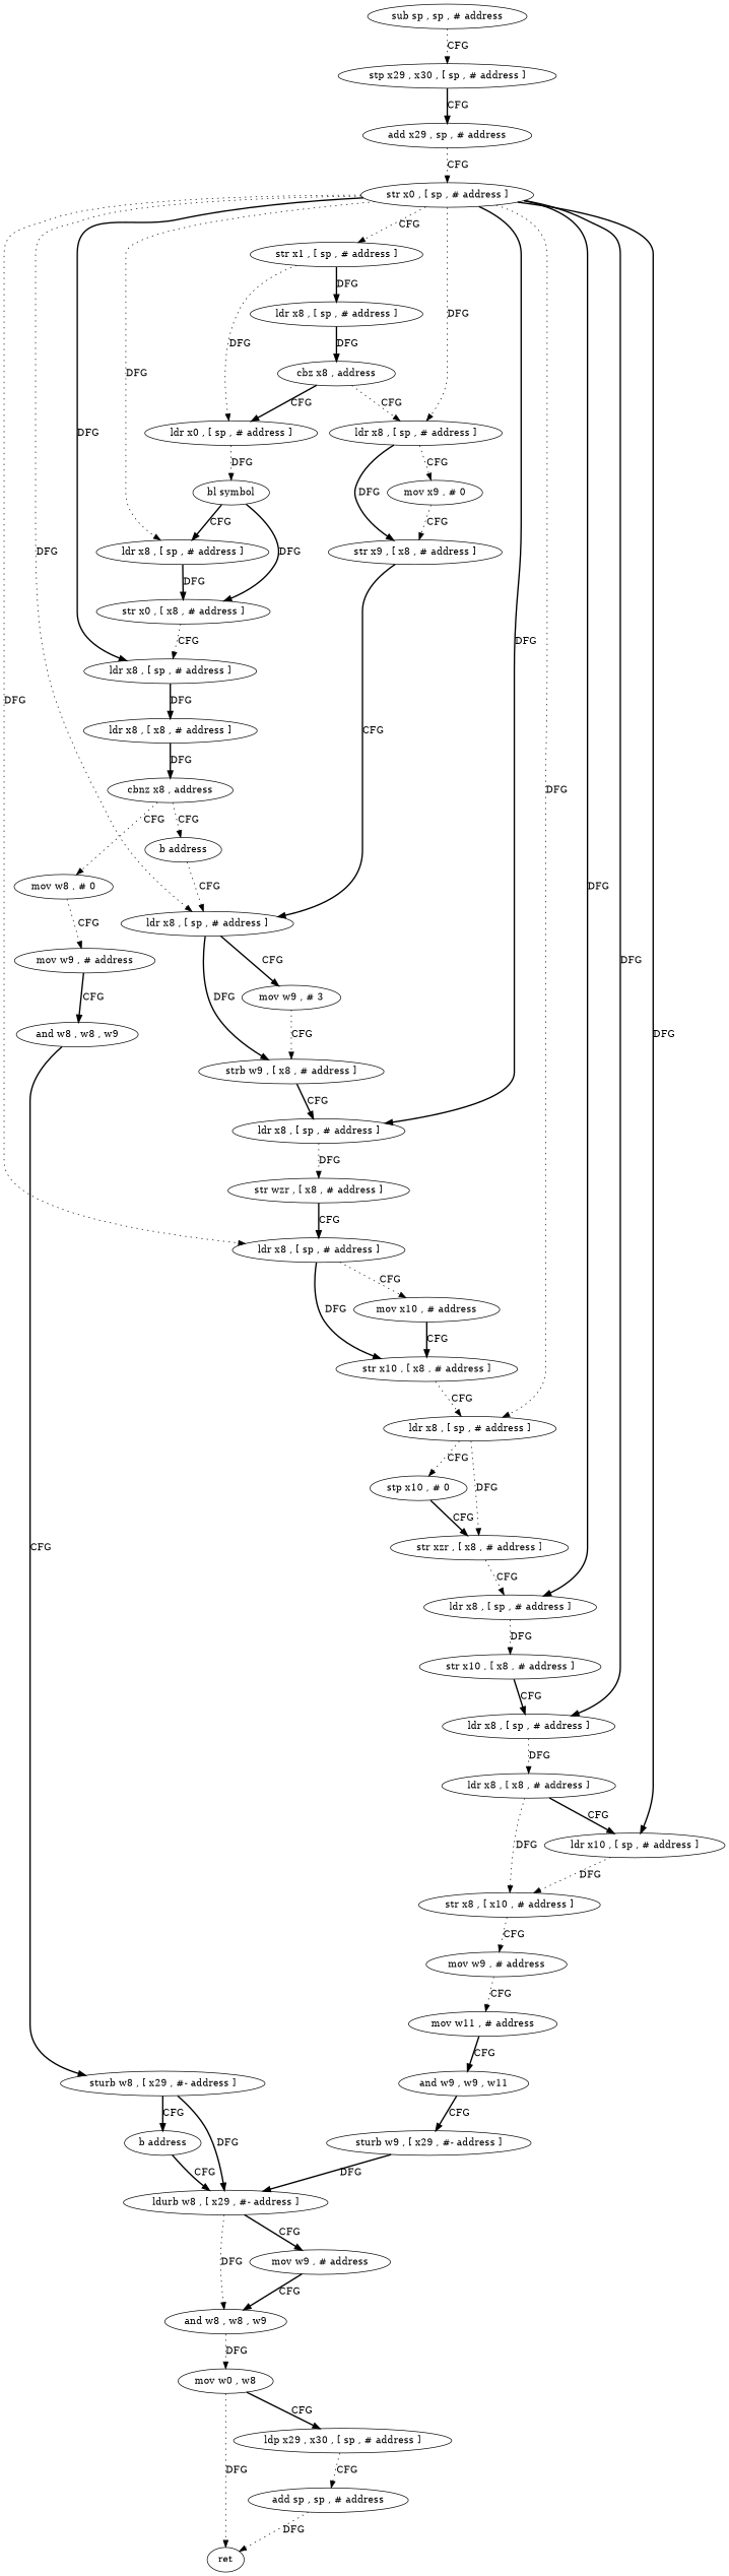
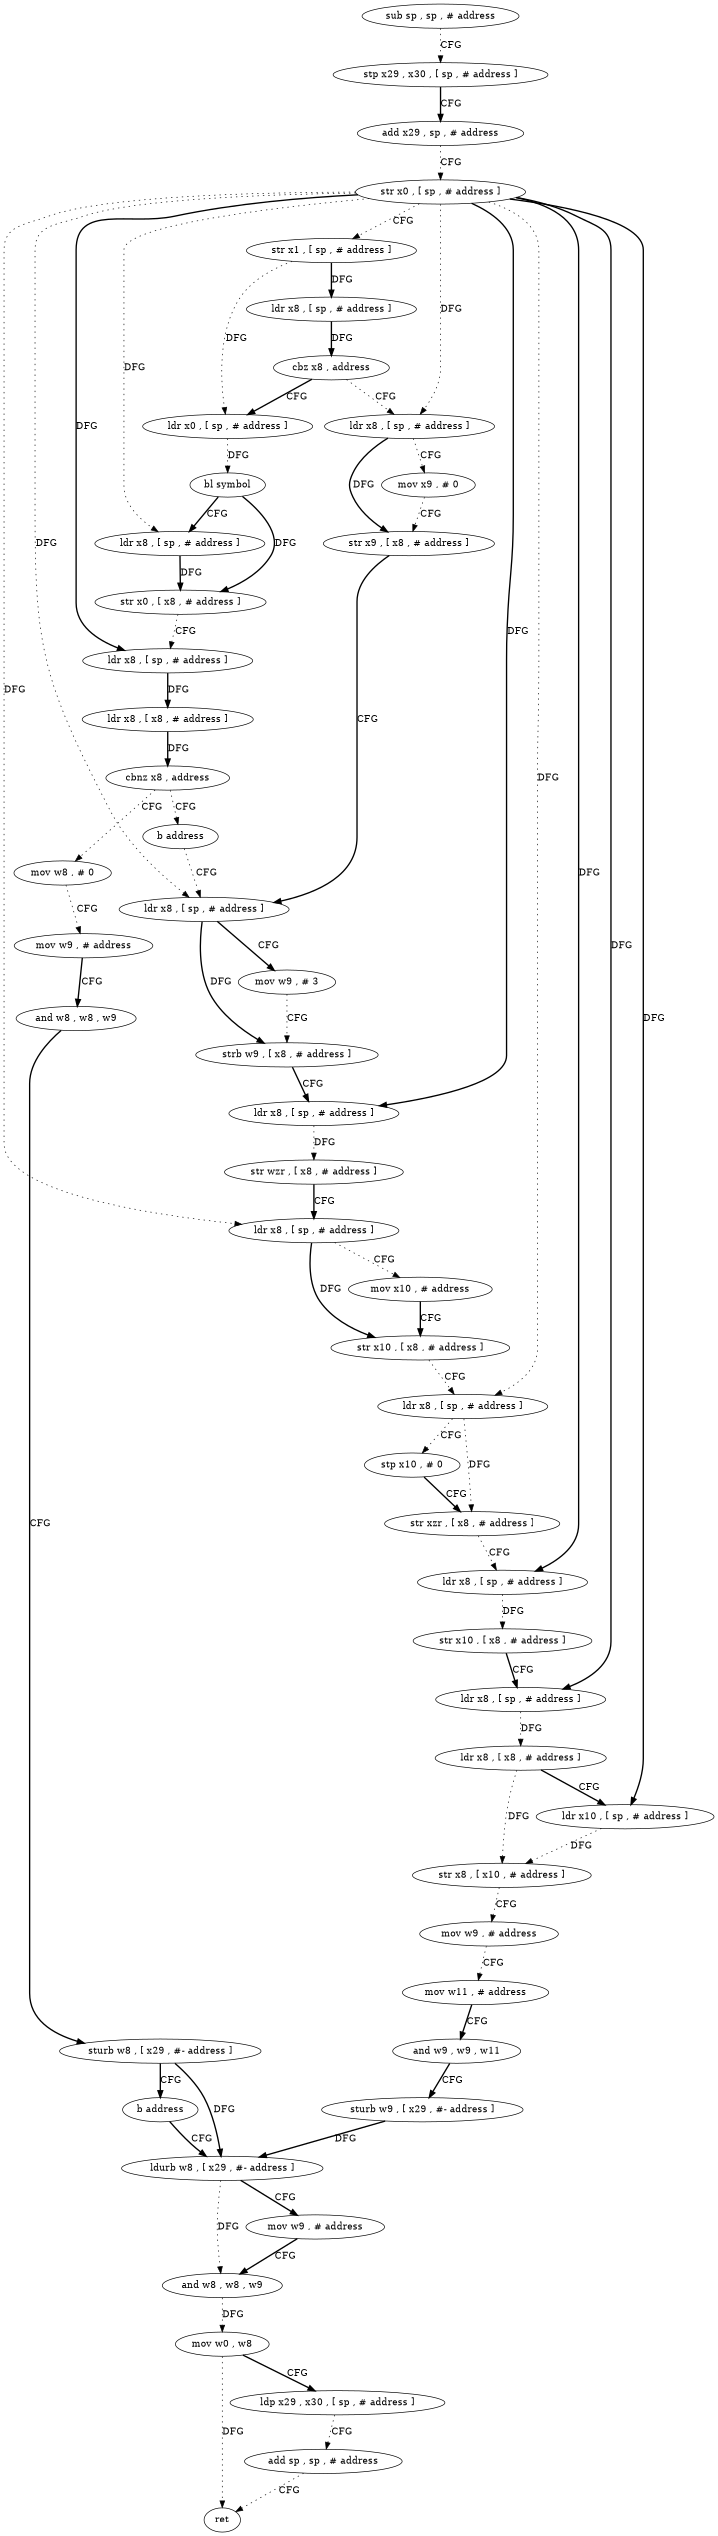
  digraph {
    edge [style=dotted]
    n1 [label="sub sp , sp , # address"]
    n2 [label="stp x29 , x30 , [ sp , # address ]"]
    n3 [label="add x29 , sp , # address"]
    n4 [label="str x0 , [ sp , # address ]"]
    n5 [label="str x1 , [ sp , # address ]"]
    n6 [label="ldr x8 , [ sp , # address ]"]
    n7 [label="ldr x8 , [ sp , # address ]"]
    n8 [label="ldr x8 , [ sp , # address ]"]
    n9 [label="ldr x8 , [ sp , # address ]"]
    n10 [label="ldr x8 , [ sp , # address ]"]
    n11 [label="ldr x8 , [ sp , # address ]"]
    n12 [label="ldr x8 , [ sp , # address ]"]
    n13 [label="ldr x8 , [ sp , # address ]"]
    n14 [label="ldr x8 , [ sp , # address ]"]
    n15 [label="ldr x10 , [ sp , # address ]"]
    n16 [label="ldr x8 , [ sp , # address ]"]
    n17 [label="ldr x0 , [ sp , # address ]"]
    n18 [label="mov x9 , # 0"]
    n19 [label="str x9 , [ x8 , # address ]"]
    n20 [label="mov w9 , # 3"]
    n21 [label="strb w9 , [ x8 , # address ]"]
    n22 [label="str x0 , [ x8 , # address ]"]
    n23 [label="ldr x8 , [ x8 , # address ]"]
    n24 [label="str wzr , [ x8 , # address ]"]
    n25 [label="mov x10 , # address"]
    n26 [label="str x10 , [ x8 , # address ]"]
    n27 [label="stp x10 , # 0"]
    n28 [label="str xzr , [ x8 , # address ]"]
    n29 [label="str x10 , [ x8 , # address ]"]
    n30 [label="ldr x8 , [ x8 , # address ]"]
    n31 [label="str x8 , [ x10 , # address ]"]
    n32 [label="cbz x8 , address"]
    n33 [label="bl symbol"]
    n34 [label="cbnz x8 , address"]
    n35 [label="b address"]
    n36 [label="mov w8 , # 0"]
    n37 [label="mov w9 , # address"]
    n38 [label="and w8 , w8 , w9"]
    n39 [label="sturb w8 , [ x29 , #- address ]"]
    n40 [label="b address"]
    n41 [label="ldurb w8 , [ x29 , #- address ]"]
    n42 [label="mov w9 , # address"]
    n43 [label="and w8 , w8 , w9"]
    n44 [label="mov w0 , w8"]
    n45 [label="mov w9 , # address"]
    n46 [label="mov w11 , # address"]
    n47 [label="and w9 , w9 , w11"]
    n48 [label="sturb w9 , [ x29 , #- address ]"]
    n49 [label="ldp x29 , x30 , [ sp , # address ]"]
    n50 [label=ret]
    n51 [label="add sp , sp , # address"]
    n1 -> n2 [label=CFG]
    n2 -> n3 [label=CFG style=bold]
    n3 -> n4 [label=CFG]
    n4 -> n5 [label=CFG]
    n4 -> n6 [label=DFG]
    n4 -> n7 [label=DFG]
    n4 -> n8 [label=DFG]
    n4 -> n9 [label=DFG style=bold]
    n4 -> n10 [label=DFG style=bold]
    n4 -> n11 [label=DFG]
    n4 -> n12 [label=DFG]
    n4 -> n13 [label=DFG style=bold]
    n4 -> n14 [label=DFG style=bold]
    n4 -> n15 [label=DFG style=bold]
    n5 -> n16 [label=DFG style=bold]
    n5 -> n17 [label=DFG]
    n6 -> n18 [label=CFG]
    n6 -> n19 [label=DFG style=bold]
    n7 -> n20 [label=CFG style=bold]
    n7 -> n21 [label=DFG style=bold]
    n8 -> n22 [label=DFG style=bold]
    n9 -> n23 [label=DFG style=bold]
    n10 -> n24 [label=DFG]
    n11 -> n25 [label=CFG]
    n11 -> n26 [label=DFG style=bold]
    n12 -> n27 [label=CFG]
    n12 -> n28 [label=DFG]
    n13 -> n29 [label=DFG]
    n14 -> n30 [label=DFG]
    n15 -> n31 [label=DFG]
    n16 -> n32 [label=DFG style=bold]
    n17 -> n33 [label=DFG]
    n18 -> n19 [label=CFG]
    n19 -> n7 [label=CFG style=bold]
    n20 -> n21 [label=CFG]
    n21 -> n10 [label=CFG style=bold]
    n22 -> n9 [label=CFG]
    n23 -> n34 [label=DFG style=bold]
    n24 -> n11 [label=CFG style=bold]
    n25 -> n26 [label=CFG style=bold]
    n26 -> n12 [label=CFG]
    n27 -> n28 [label=CFG style=bold]
    n28 -> n13 [label=CFG]
    n29 -> n14 [label=CFG style=bold]
    n30 -> n15 [label=CFG style=bold]
    n30 -> n31 [label=DFG]
    n31 -> n45 [label=CFG]
    n32 -> n6 [label=CFG]
    n32 -> n17 [label=CFG style=bold]
    n33 -> n8 [label=CFG style=bold]
    n33 -> n22 [label=DFG style=bold]
    n34 -> n35 [label=CFG]
    n34 -> n36 [label=CFG]
    n35 -> n7 [label=CFG]
    n36 -> n37 [label=CFG]
    n37 -> n38 [label=CFG style=bold]
    n38 -> n39 [label=CFG style=bold]
    n39 -> n40 [label=CFG style=bold]
    n39 -> n41 [label=DFG style=bold]
    n40 -> n41 [label=CFG style=bold]
    n41 -> n42 [label=CFG style=bold]
    n41 -> n43 [label=DFG]
    n42 -> n43 [label=CFG style=bold]
    n43 -> n44 [label=DFG]
    n44 -> n49 [label=CFG style=bold]
    n44 -> n50 [label=DFG]
    n45 -> n46 [label=CFG]
    n46 -> n47 [label=CFG style=bold]
    n47 -> n48 [label=CFG style=bold]
    n48 -> n41 [label=DFG style=bold]
    n49 -> n51 [label=CFG]
-   n51 -> n50 [label=DFG]
+   n51 -> n50 [label=CFG]
  }
